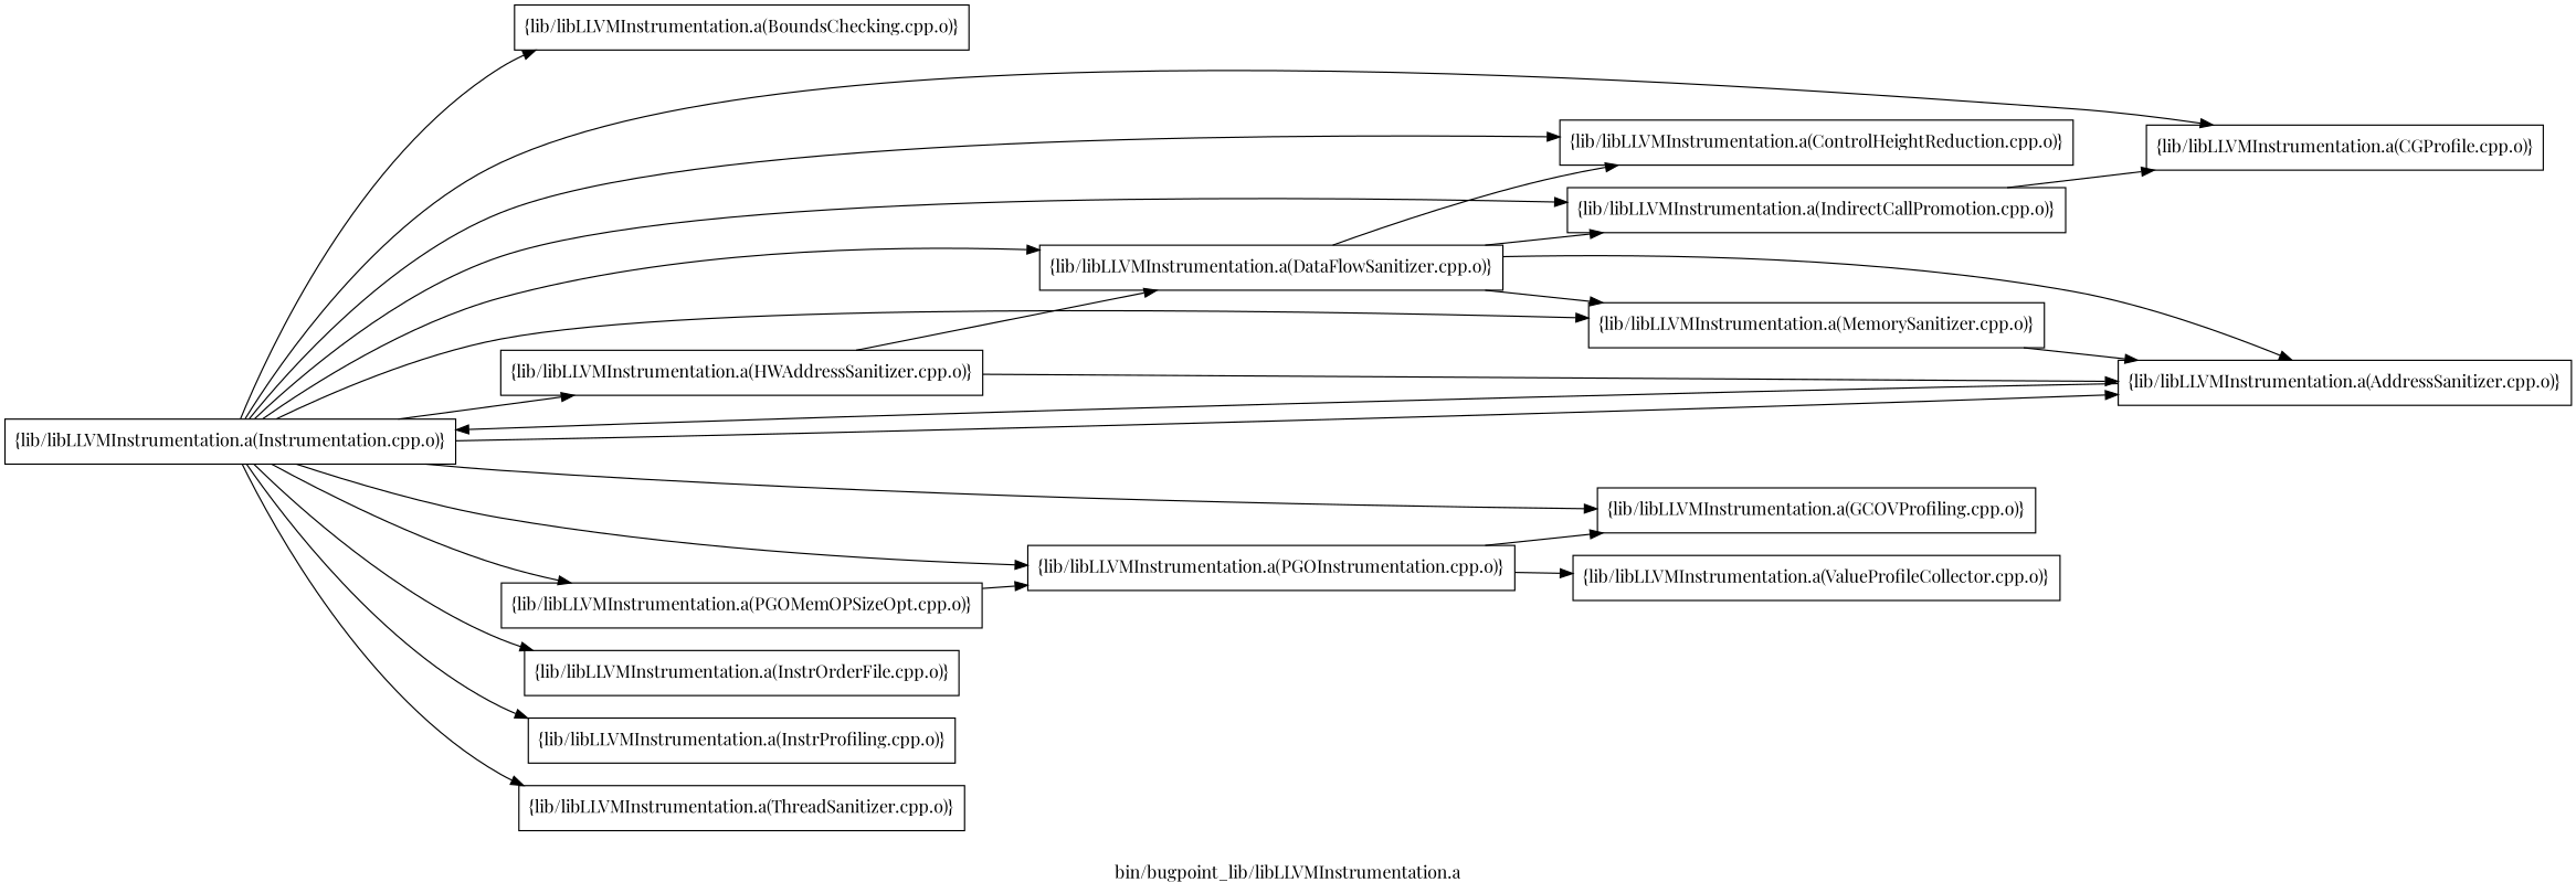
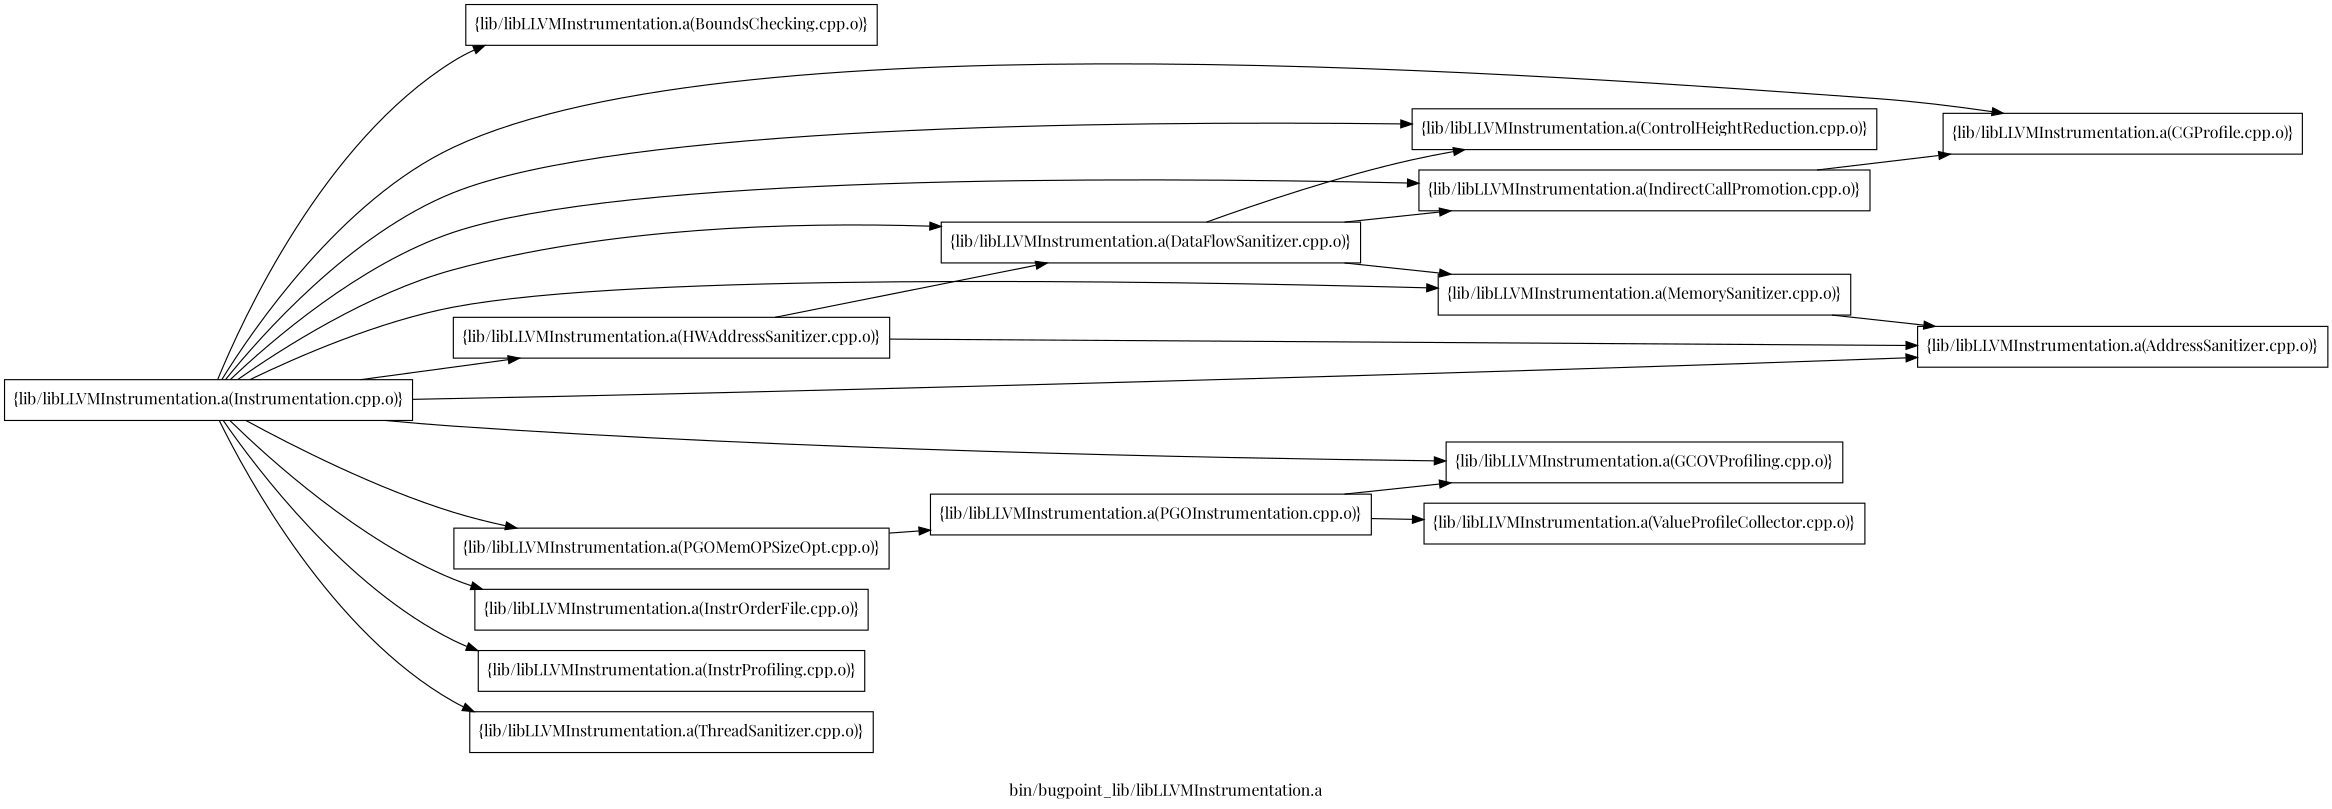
  digraph {
    fontname="Playfair Display"
    label="bin/bugpoint_lib/libLLVMInstrumentation.a"
    rankdir=LR
    node [fontname="Playfair Display" group=0 shape=box]
    edge [fontname="Playfair Display"]
    n1 [label="{lib/libLLVMInstrumentation.a(BoundsChecking.cpp.o)}"]
    n2 [label="{lib/libLLVMInstrumentation.a(ControlHeightReduction.cpp.o)}"]
    n3 [label="{lib/libLLVMInstrumentation.a(GCOVProfiling.cpp.o)}"]
    n4 [label="{lib/libLLVMInstrumentation.a(IndirectCallPromotion.cpp.o)}"]
    n5 [label="{lib/libLLVMInstrumentation.a(CGProfile.cpp.o)}"]
    n6 [label="{lib/libLLVMInstrumentation.a(Instrumentation.cpp.o)}"]
    n7 [label="{lib/libLLVMInstrumentation.a(AddressSanitizer.cpp.o)}"]
    n8 [label="{lib/libLLVMInstrumentation.a(MemorySanitizer.cpp.o)}"]
    n9 [label="{lib/libLLVMInstrumentation.a(DataFlowSanitizer.cpp.o)}"]
    n10 [label="{lib/libLLVMInstrumentation.a(InstrOrderFile.cpp.o)}"]
    n11 [label="{lib/libLLVMInstrumentation.a(InstrProfiling.cpp.o)}"]
    n12 [label="{lib/libLLVMInstrumentation.a(PGOInstrumentation.cpp.o)}"]
    n13 [label="{lib/libLLVMInstrumentation.a(PGOMemOPSizeOpt.cpp.o)}"]
    n14 [label="{lib/libLLVMInstrumentation.a(ThreadSanitizer.cpp.o)}"]
    n15 [label="{lib/libLLVMInstrumentation.a(HWAddressSanitizer.cpp.o)}"]
    n16 [label="{lib/libLLVMInstrumentation.a(ValueProfileCollector.cpp.o)}"]
    n4 -> n5
    n6 -> n1
    n6 -> n2
    n6 -> n3
    n6 -> n4
    n6 -> n5
    n6 -> n7
    n6 -> n8
    n6 -> n9
    n6 -> n10
    n6 -> n11
-   n6 -> n12
    n6 -> n13
    n6 -> n14
    n6 -> n15
-   n7 -> n6
    n8 -> n7
    n9 -> n2
    n9 -> n4
-   n9 -> n7
    n9 -> n8
    n12 -> n3
    n12 -> n16
    n13 -> n12
    n15 -> n7
    n15 -> n9
  }
